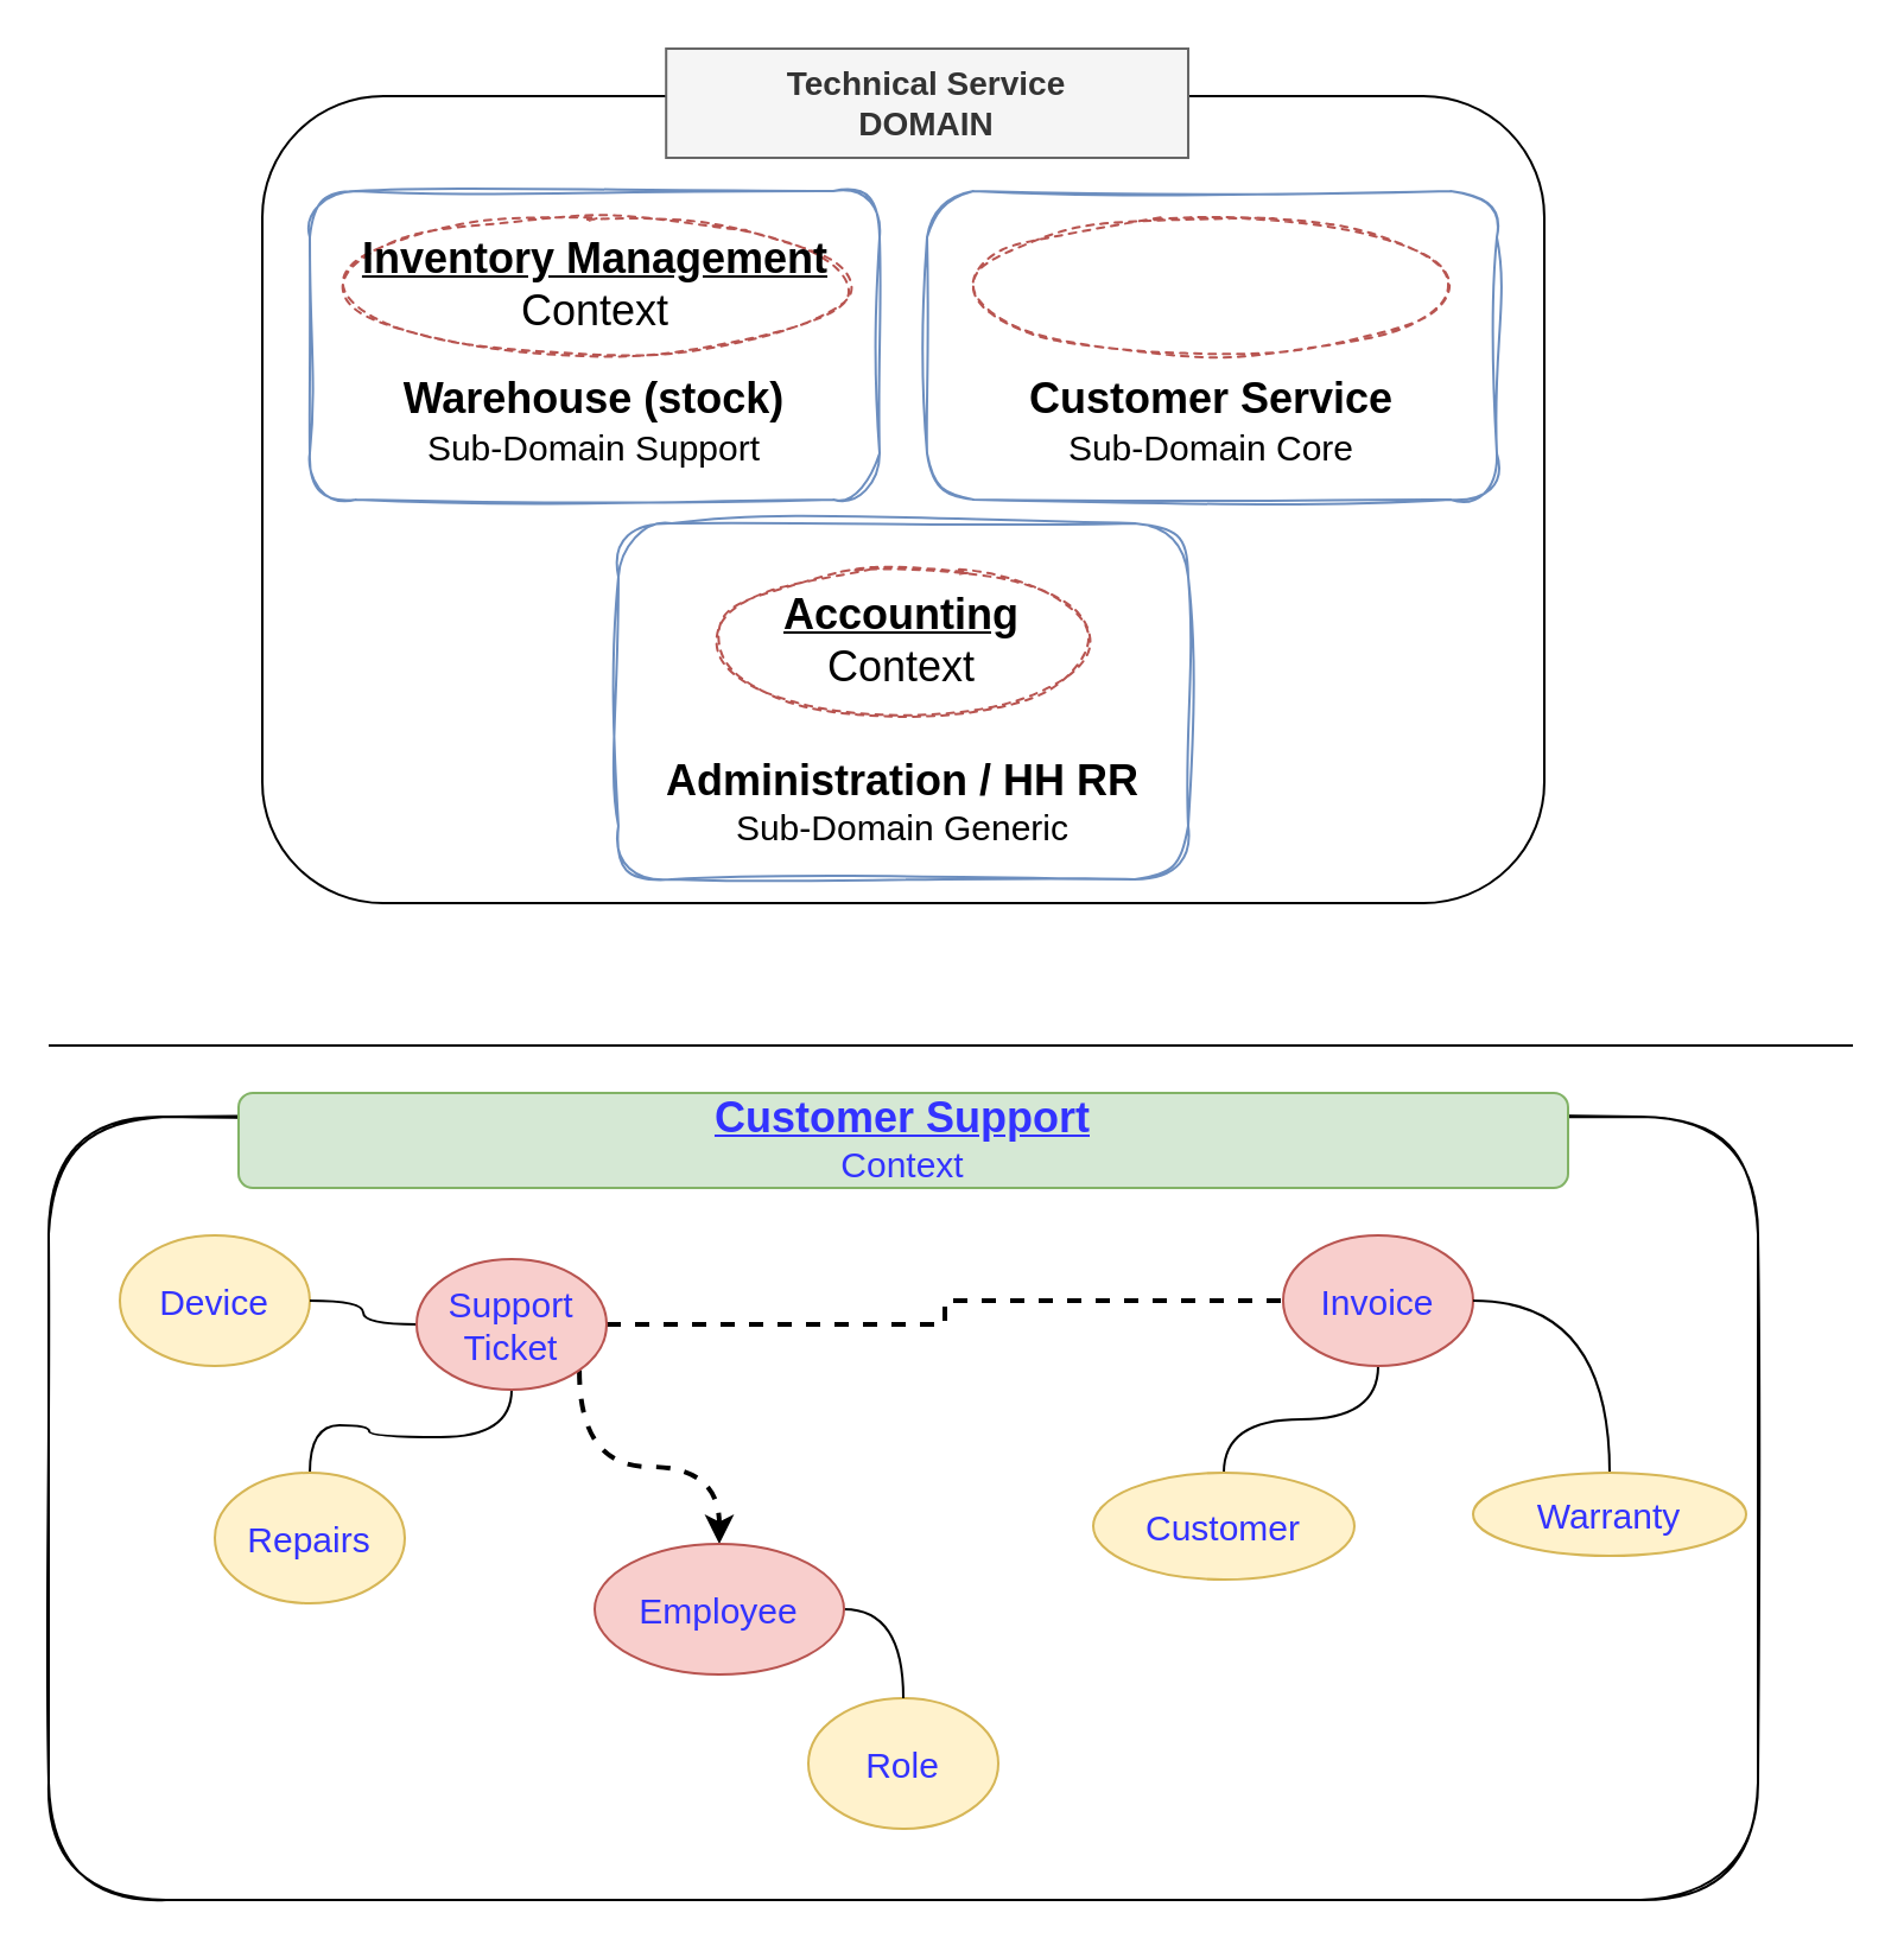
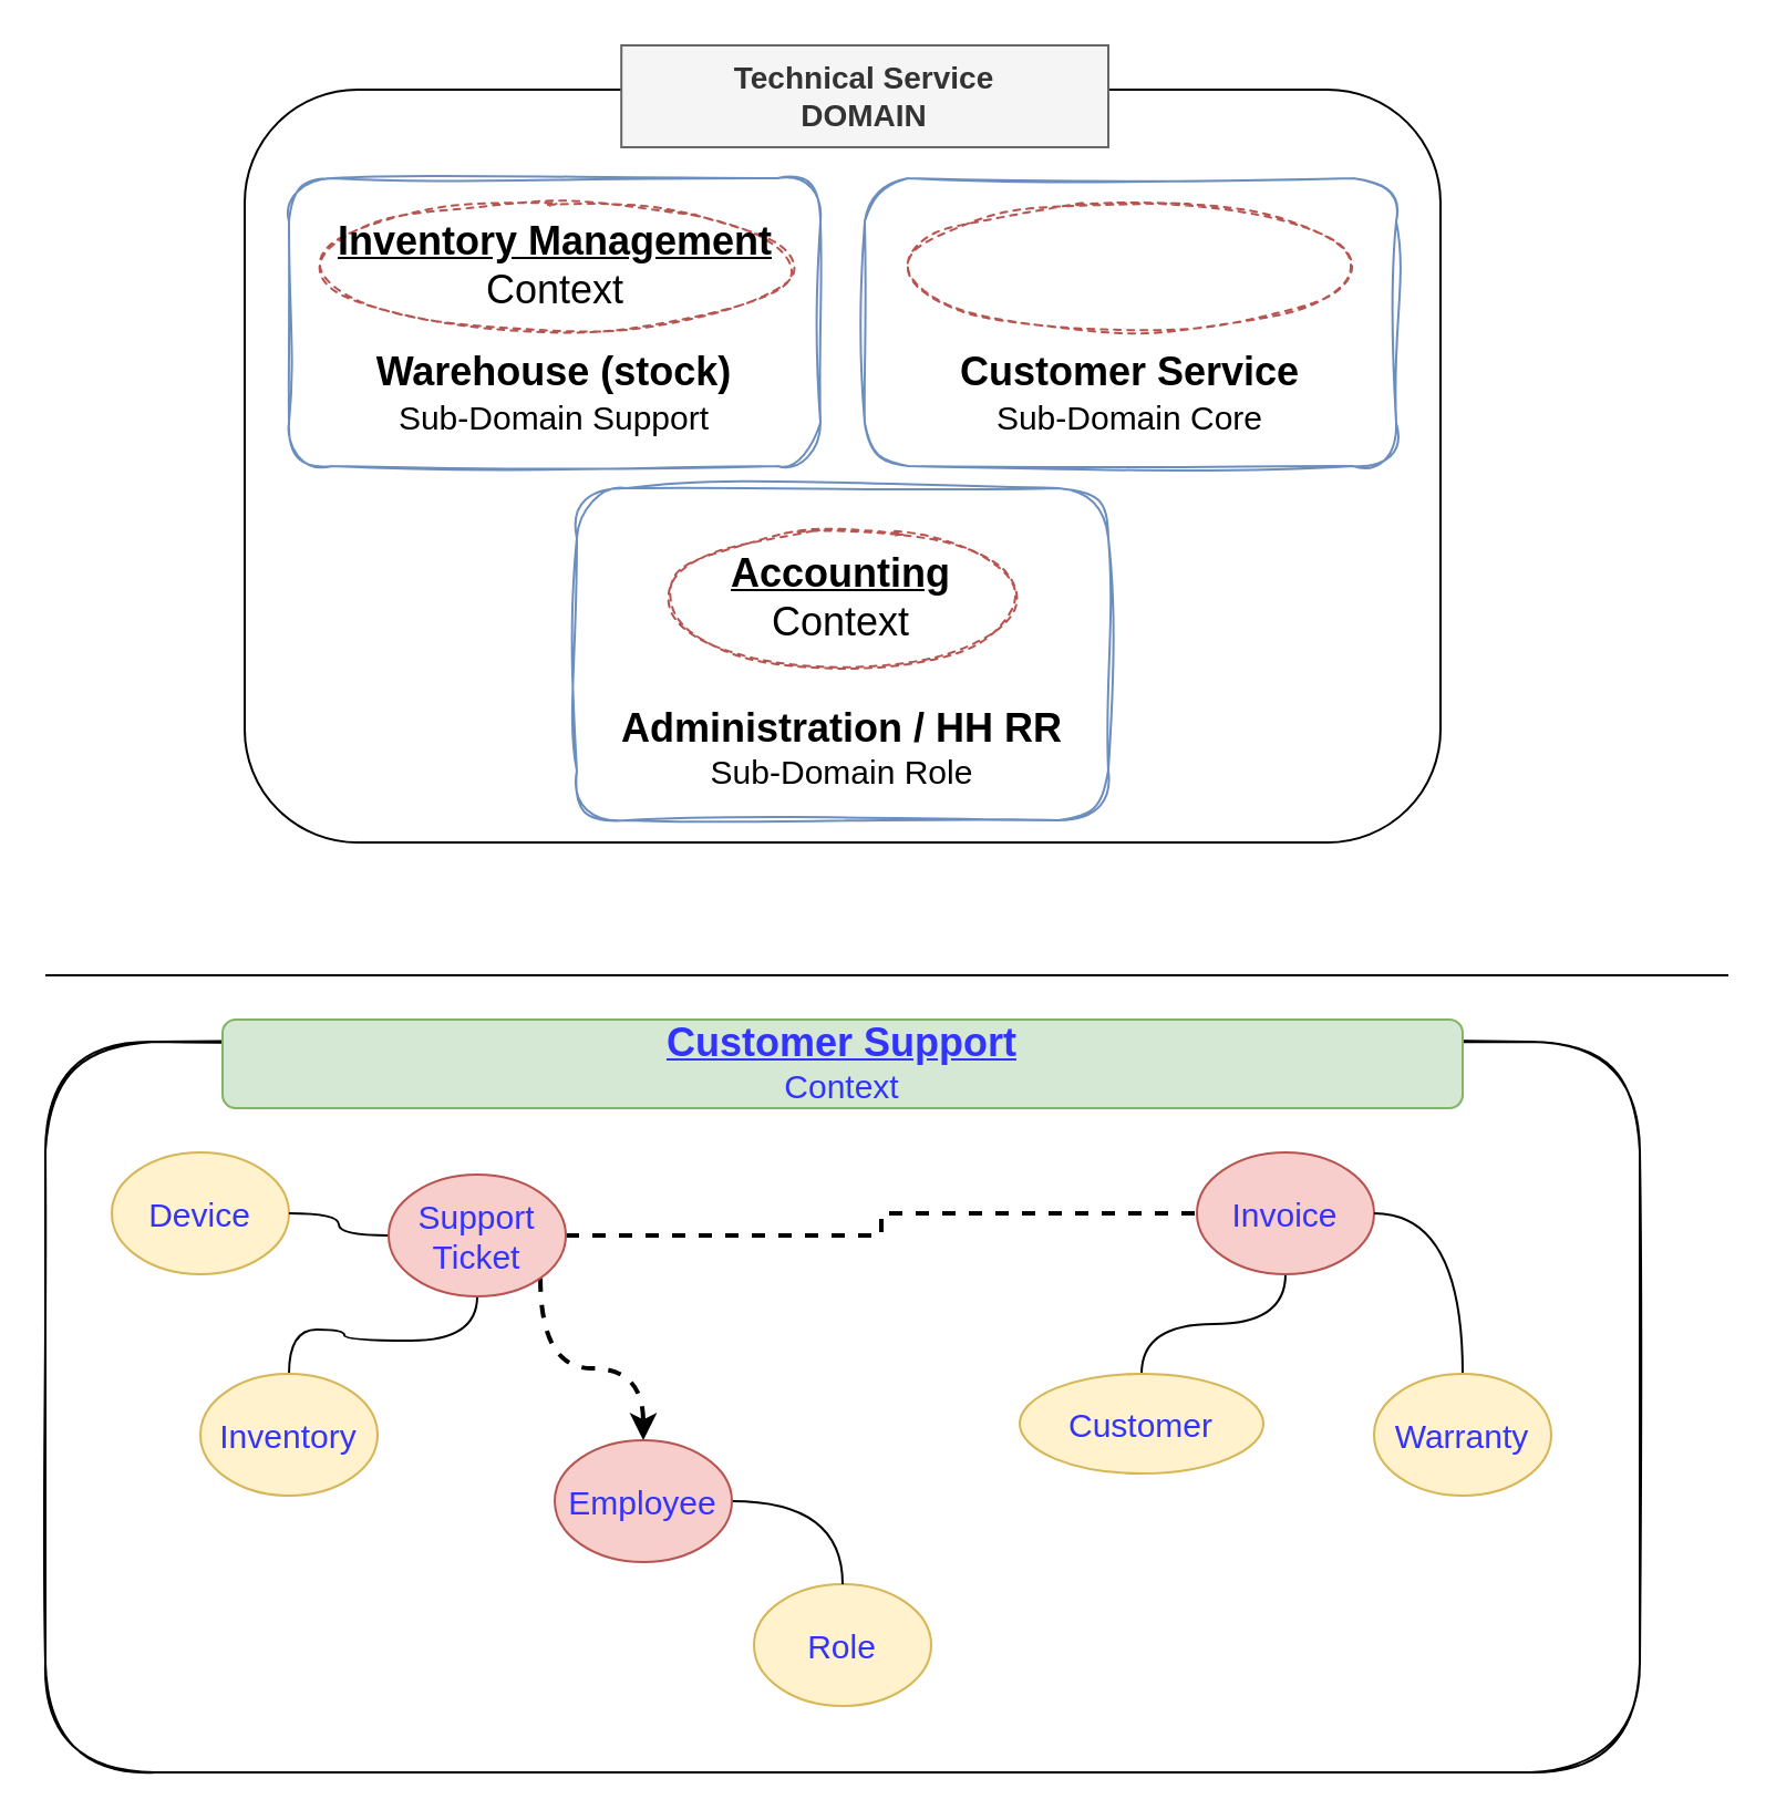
  <mxCell id="0" />
  <mxCell id="1" parent="0" />
  <mxCell id="2" value="" style="group" parent="1" vertex="1" connectable="0"><mxGeometry x="110" y="20" width="540" height="360" as="geometry" /></mxCell>
  <mxCell id="3" value="" style="rounded=1;whiteSpace=wrap;html=1;fillColor=none;" parent="2" vertex="1"><mxGeometry y="20" width="540" height="340" as="geometry" /></mxCell>
  <mxCell id="4" value="" style="group" parent="2" vertex="1" connectable="0"><mxGeometry x="20" y="60" width="240" height="130" as="geometry" /></mxCell>
  <mxCell id="5" value="&lt;font style=&quot;&quot;&gt;&lt;b style=&quot;font-size: 18px;&quot;&gt;&lt;br&gt;&lt;br&gt;&lt;br&gt;Warehouse (stock)&lt;/b&gt;&lt;br&gt;&lt;font style=&quot;font-size: 15px;&quot;&gt;Sub-Domain Support&lt;/font&gt;&lt;br&gt;&lt;/font&gt;" style="text;html=1;align=center;verticalAlign=middle;whiteSpace=wrap;rounded=1;fontSize=12;fillColor=none;strokeColor=#6c8ebf;sketch=1;curveFitting=1;jiggle=2;" parent="4" vertex="1"><mxGeometry width="240" height="130" as="geometry" /></mxCell>
  <mxCell id="6" value="&lt;u style=&quot;font-weight: bold;&quot;&gt;Inventory Management&lt;/u&gt;&lt;br&gt;Context" style="ellipse;whiteSpace=wrap;html=1;rounded=1;dashed=1;sketch=1;fontSize=18;fillColor=none;strokeColor=#b85450;" parent="4" vertex="1"><mxGeometry x="7.5" y="10" width="225" height="60" as="geometry" /></mxCell>
  <mxCell id="7" value="&lt;span style=&quot;font-size: 14px;&quot;&gt;&lt;b&gt;Technical Service&lt;br&gt;DOMAIN&lt;br&gt;&lt;/b&gt;&lt;/span&gt;" style="text;html=1;strokeColor=#666666;fillColor=#f5f5f5;align=center;verticalAlign=middle;whiteSpace=wrap;rounded=0;fontSize=12;fontColor=#333333;" parent="2" vertex="1"><mxGeometry x="170.095" width="219.897" height="46" as="geometry" /></mxCell>
  <mxCell id="8" value="" style="group" parent="2" vertex="1" connectable="0"><mxGeometry x="149.99" y="200" width="240" height="150" as="geometry" /></mxCell>
- <mxCell id="9" value="&lt;b style=&quot;font-size: 18px;&quot;&gt;&lt;br&gt;&lt;br&gt;&lt;br&gt;&lt;br&gt;Administration / HH RR&lt;/b&gt;&lt;br&gt;&lt;font style=&quot;font-size: 15px;&quot;&gt;Sub-Domain Generic&lt;/font&gt;" style="text;html=1;strokeColor=#6c8ebf;fillColor=none;align=center;verticalAlign=middle;whiteSpace=wrap;rounded=1;fontSize=12;sketch=1;curveFitting=1;jiggle=2;" parent="8" vertex="1"><mxGeometry width="240" height="150" as="geometry" /></mxCell>
+ <mxCell id="9" value="&lt;b style=&quot;font-size: 18px;&quot;&gt;&lt;br&gt;&lt;br&gt;&lt;br&gt;&lt;br&gt;Administration / HH RR&lt;/b&gt;&lt;br&gt;&lt;font style=&quot;font-size: 15px;&quot;&gt;Sub-Domain Role&lt;/font&gt;" style="text;html=1;strokeColor=#6c8ebf;fillColor=none;align=center;verticalAlign=middle;whiteSpace=wrap;rounded=1;fontSize=12;sketch=1;curveFitting=1;jiggle=2;" parent="8" vertex="1"><mxGeometry width="240" height="150" as="geometry" /></mxCell>
  <mxCell id="10" value="&lt;u style=&quot;font-weight: bold;&quot;&gt;Accounting&lt;/u&gt;&lt;br&gt;Context" style="ellipse;whiteSpace=wrap;html=1;rounded=1;dashed=1;sketch=1;fontSize=18;fillColor=none;strokeColor=#b85450;" parent="8" vertex="1"><mxGeometry x="37.5" y="20" width="165" height="60" as="geometry" /></mxCell>
  <mxCell id="11" value="" style="group" parent="2" vertex="1" connectable="0"><mxGeometry x="280" y="60" width="240" height="130" as="geometry" /></mxCell>
  <mxCell id="12" value="&lt;font style=&quot;&quot;&gt;&lt;b style=&quot;font-size: 18px;&quot;&gt;&lt;br&gt;&lt;br&gt;&lt;br&gt;Customer Service&lt;/b&gt;&lt;br&gt;&lt;font style=&quot;font-size: 15px;&quot;&gt;Sub-Domain Core&lt;/font&gt;&lt;br&gt;&lt;/font&gt;" style="text;html=1;strokeColor=#6c8ebf;fillColor=none;align=center;verticalAlign=middle;whiteSpace=wrap;rounded=1;fontSize=12;sketch=1;curveFitting=1;jiggle=2;" parent="11" vertex="1"><mxGeometry width="240" height="130" as="geometry" /></mxCell>
  <mxCell id="13" value="&lt;b&gt;&lt;u&gt;Customer Support&lt;br&gt;&lt;/u&gt;&lt;/b&gt;Context" style="ellipse;whiteSpace=wrap;html=1;rounded=1;dashed=1;sketch=1;fontSize=18;fillColor=none;strokeColor=#b85450;fontColor=#FFFFFF;" parent="11" vertex="1"><mxGeometry x="15" y="10" width="210" height="60" as="geometry" /></mxCell>
  <mxCell id="14" value="" style="endArrow=none;html=1;rounded=0;fontSize=18;curved=1;" parent="1" edge="1"><mxGeometry width="50" height="50" relative="1" as="geometry"><mxPoint x="20" y="440" as="sourcePoint" /><mxPoint x="780" y="440" as="targetPoint" /></mxGeometry></mxCell>
  <mxCell id="15" value="" style="rounded=1;whiteSpace=wrap;html=1;sketch=1;fontSize=18;fillColor=none;" parent="1" vertex="1"><mxGeometry x="20" y="470" width="720" height="330" as="geometry" /></mxCell>
  <mxCell id="16" value="&lt;b style=&quot;border-color: var(--border-color); font-size: 18px;&quot;&gt;&lt;u style=&quot;border-color: var(--border-color);&quot;&gt;Customer Support&lt;br style=&quot;border-color: var(--border-color);&quot;&gt;&lt;/u&gt;&lt;/b&gt;Context" style="text;html=1;strokeColor=#82b366;fillColor=#d5e8d4;align=center;verticalAlign=middle;whiteSpace=wrap;rounded=1;fontSize=15;fontColor=#3333FF;" parent="1" vertex="1"><mxGeometry x="100" y="460" width="560" height="40" as="geometry" /></mxCell>
  <mxCell id="17" style="edgeStyle=orthogonalEdgeStyle;curved=1;rounded=0;orthogonalLoop=1;jettySize=auto;html=1;fontSize=15;endArrow=none;endFill=0;exitX=0.5;exitY=0;exitDx=0;exitDy=0;" parent="1" source="18" target="25" edge="1"><mxGeometry relative="1" as="geometry" /></mxCell>
  <mxCell id="18" value="Customer" style="ellipse;whiteSpace=wrap;html=1;rounded=1;sketch=0;fontSize=15;fillColor=#fff2cc;strokeColor=#d6b656;fontColor=#3333FF;" parent="1" vertex="1"><mxGeometry x="460" y="620" width="110" height="45" as="geometry" /></mxCell>
  <mxCell id="19" value="Device" style="ellipse;whiteSpace=wrap;html=1;rounded=1;sketch=0;fontSize=15;fillColor=#fff2cc;strokeColor=#d6b656;fontColor=#3333FF;" parent="1" vertex="1"><mxGeometry x="50" y="520" width="80" height="55" as="geometry" /></mxCell>
  <mxCell id="20" style="edgeStyle=orthogonalEdgeStyle;curved=1;rounded=0;orthogonalLoop=1;jettySize=auto;html=1;exitX=0;exitY=0.5;exitDx=0;exitDy=0;fontSize=15;endArrow=none;endFill=0;" parent="1" source="24" target="19" edge="1"><mxGeometry relative="1" as="geometry" /></mxCell>
  <mxCell id="21" style="edgeStyle=orthogonalEdgeStyle;curved=1;rounded=0;orthogonalLoop=1;jettySize=auto;html=1;exitX=0.5;exitY=1;exitDx=0;exitDy=0;entryX=0.5;entryY=0;entryDx=0;entryDy=0;fontSize=15;endArrow=none;endFill=0;" parent="1" source="24" target="28" edge="1"><mxGeometry relative="1" as="geometry" /></mxCell>
  <mxCell id="22" style="edgeStyle=orthogonalEdgeStyle;rounded=0;orthogonalLoop=1;jettySize=auto;html=1;exitX=1;exitY=0.5;exitDx=0;exitDy=0;entryX=0;entryY=0.5;entryDx=0;entryDy=0;strokeWidth=2;fontSize=14;endArrow=none;endFill=0;dashed=1;" parent="1" source="24" target="25" edge="1"><mxGeometry relative="1" as="geometry" /></mxCell>
  <mxCell id="23" style="edgeStyle=orthogonalEdgeStyle;rounded=0;orthogonalLoop=1;jettySize=auto;html=1;exitX=1;exitY=1;exitDx=0;exitDy=0;curved=1;dashed=1;strokeWidth=2;" parent="1" source="24" target="31" edge="1"><mxGeometry relative="1" as="geometry" /></mxCell>
  <mxCell id="24" value="Support Ticket" style="ellipse;whiteSpace=wrap;html=1;rounded=1;sketch=0;fontSize=15;fillColor=#f8cecc;strokeColor=#b85450;fontColor=#3333FF;" parent="1" vertex="1"><mxGeometry x="175" y="530" width="80" height="55" as="geometry" /></mxCell>
  <mxCell id="25" value="Invoice" style="ellipse;whiteSpace=wrap;html=1;rounded=1;sketch=0;fontSize=15;fillColor=#f8cecc;strokeColor=#b85450;fontColor=#3333FF;" parent="1" vertex="1"><mxGeometry x="540" y="520" width="80" height="55" as="geometry" /></mxCell>
  <mxCell id="26" value="Role" style="ellipse;whiteSpace=wrap;html=1;rounded=1;sketch=0;fontSize=15;fillColor=#fff2cc;strokeColor=#d6b656;fontColor=#3333FF;" parent="1" vertex="1"><mxGeometry x="340" y="715" width="80" height="55" as="geometry" /></mxCell>
  <mxCell id="27" style="edgeStyle=orthogonalEdgeStyle;curved=1;rounded=0;orthogonalLoop=1;jettySize=auto;html=1;entryX=0.5;entryY=0;entryDx=0;entryDy=0;fontSize=15;endArrow=none;endFill=0;exitX=1;exitY=0.5;exitDx=0;exitDy=0;" parent="1" source="31" target="26" edge="1"><mxGeometry relative="1" as="geometry" /></mxCell>
- <mxCell id="28" value="Repairs" style="ellipse;whiteSpace=wrap;html=1;rounded=1;sketch=0;fontSize=15;fillColor=#fff2cc;strokeColor=#d6b656;fontColor=#3333FF;" parent="1" vertex="1"><mxGeometry x="90" y="620" width="80" height="55" as="geometry" /></mxCell>
+ <mxCell id="28" value="Inventory" style="ellipse;whiteSpace=wrap;html=1;rounded=1;sketch=0;fontSize=15;fillColor=#fff2cc;strokeColor=#d6b656;fontColor=#3333FF;" parent="1" vertex="1"><mxGeometry x="90" y="620" width="80" height="55" as="geometry" /></mxCell>
  <mxCell id="29" style="edgeStyle=orthogonalEdgeStyle;curved=1;rounded=0;orthogonalLoop=1;jettySize=auto;html=1;fontSize=15;endArrow=none;endFill=0;exitX=0.5;exitY=0;exitDx=0;exitDy=0;entryX=1;entryY=0.5;entryDx=0;entryDy=0;" parent="1" source="30" target="25" edge="1"><mxGeometry relative="1" as="geometry" /></mxCell>
- <mxCell id="30" value="Warranty" style="ellipse;whiteSpace=wrap;html=1;rounded=1;sketch=0;fontSize=15;fillColor=#fff2cc;strokeColor=#d6b656;fontColor=#3333FF;" parent="1" vertex="1"><mxGeometry x="620" y="620" width="115" height="35" as="geometry" /></mxCell>
- <mxCell id="31" value="Employee" style="ellipse;whiteSpace=wrap;html=1;rounded=1;sketch=0;fontSize=15;fillColor=#f8cecc;strokeColor=#b85450;fontColor=#3333FF;" parent="1" vertex="1"><mxGeometry x="250" y="650" width="105" height="55" as="geometry" /></mxCell>
+ <mxCell id="30" value="Warranty" style="ellipse;whiteSpace=wrap;html=1;rounded=1;sketch=0;fontSize=15;fillColor=#fff2cc;strokeColor=#d6b656;fontColor=#3333FF;" parent="1" vertex="1"><mxGeometry x="620" y="620" width="80" height="55" as="geometry" /></mxCell>
+ <mxCell id="31" value="Employee" style="ellipse;whiteSpace=wrap;html=1;rounded=1;sketch=0;fontSize=15;fillColor=#f8cecc;strokeColor=#b85450;fontColor=#3333FF;" parent="1" vertex="1"><mxGeometry x="250" y="650" width="80" height="55" as="geometry" /></mxCell>
